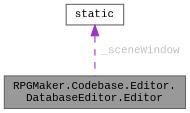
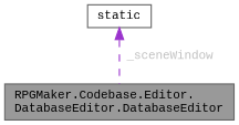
  digraph {
    fontname="Liberation Mono"
    node [color=gray40 fontname="Liberation Mono" fontsize=10 shape=box style=filled]
-   n1 [fillcolor=grey60 fontcolor=black height=0.2 label="RPGMaker.Codebase.Editor.\lDatabaseEditor.Editor" width=0.4]
+   n1 [fillcolor=grey60 fontcolor=black height=0.2 label="RPGMaker.Codebase.Editor.\lDatabaseEditor.DatabaseEditor" width=0.4]
    n2 [fillcolor=white height=0.2 label=static width=0.4]
    n2 -> n1 [color=darkorchid3 dir=back fontcolor=grey fontname="Liberation Mono" fontsize=10 label=" _sceneWindow" labelfontname=Helvetica labelfontsize=10 style=dashed]
  }
